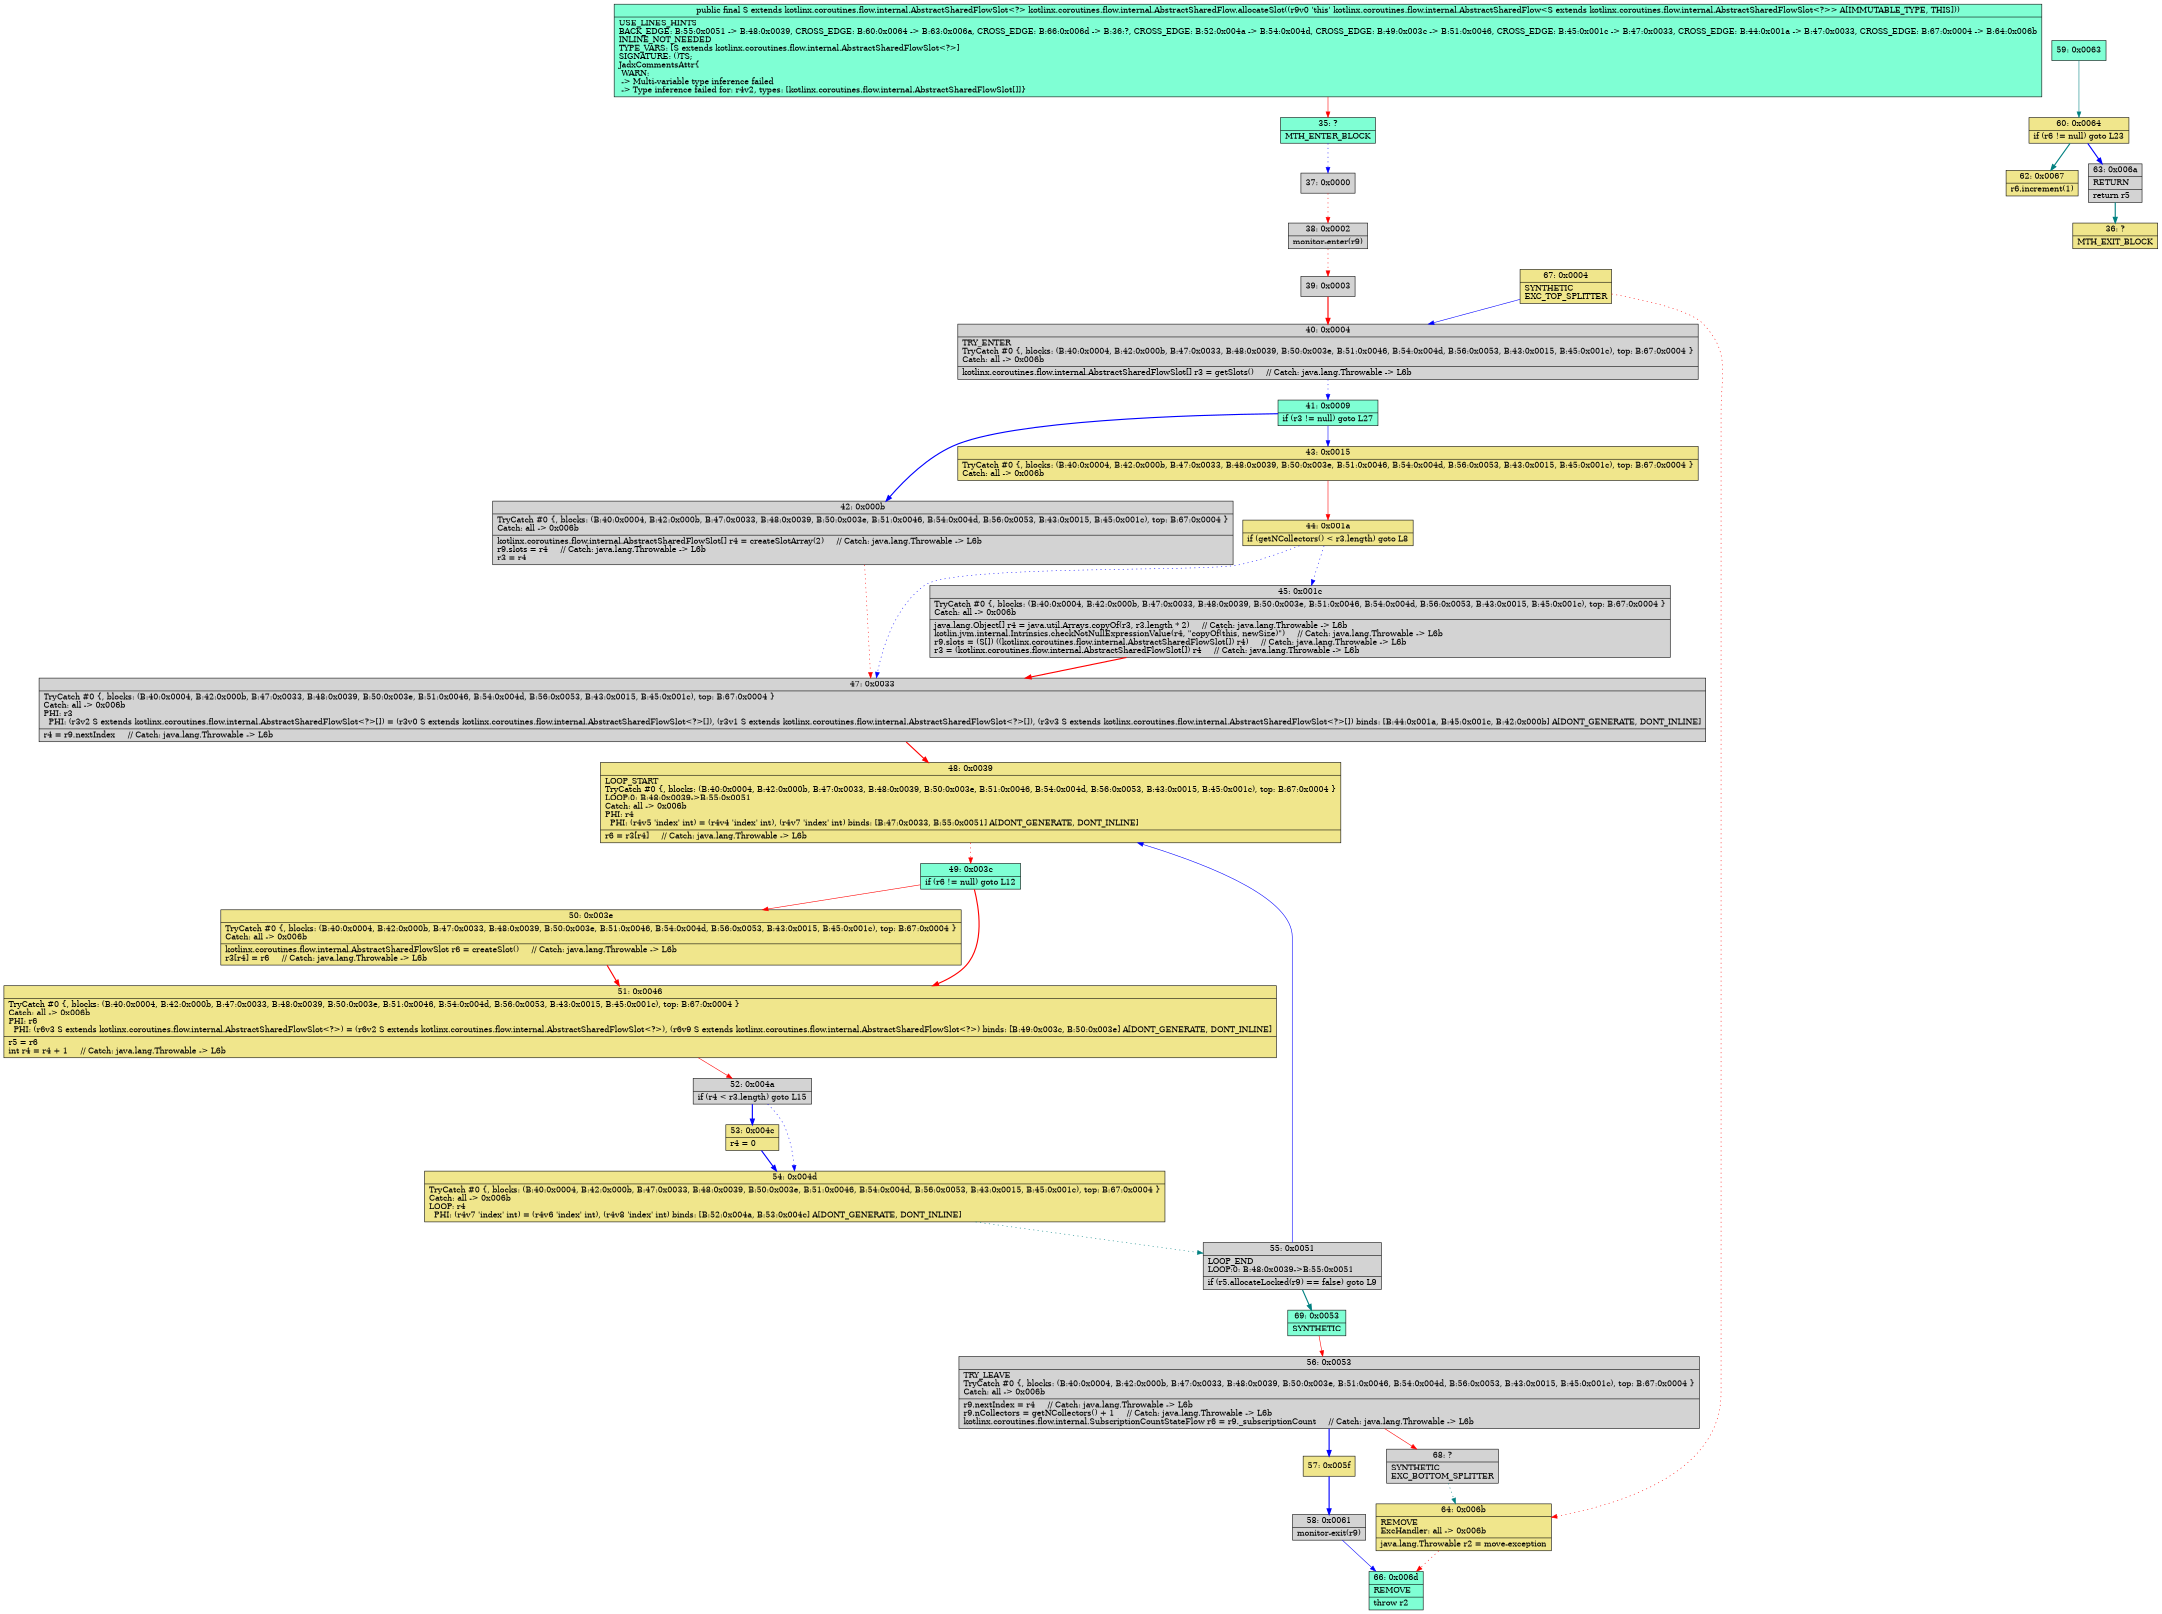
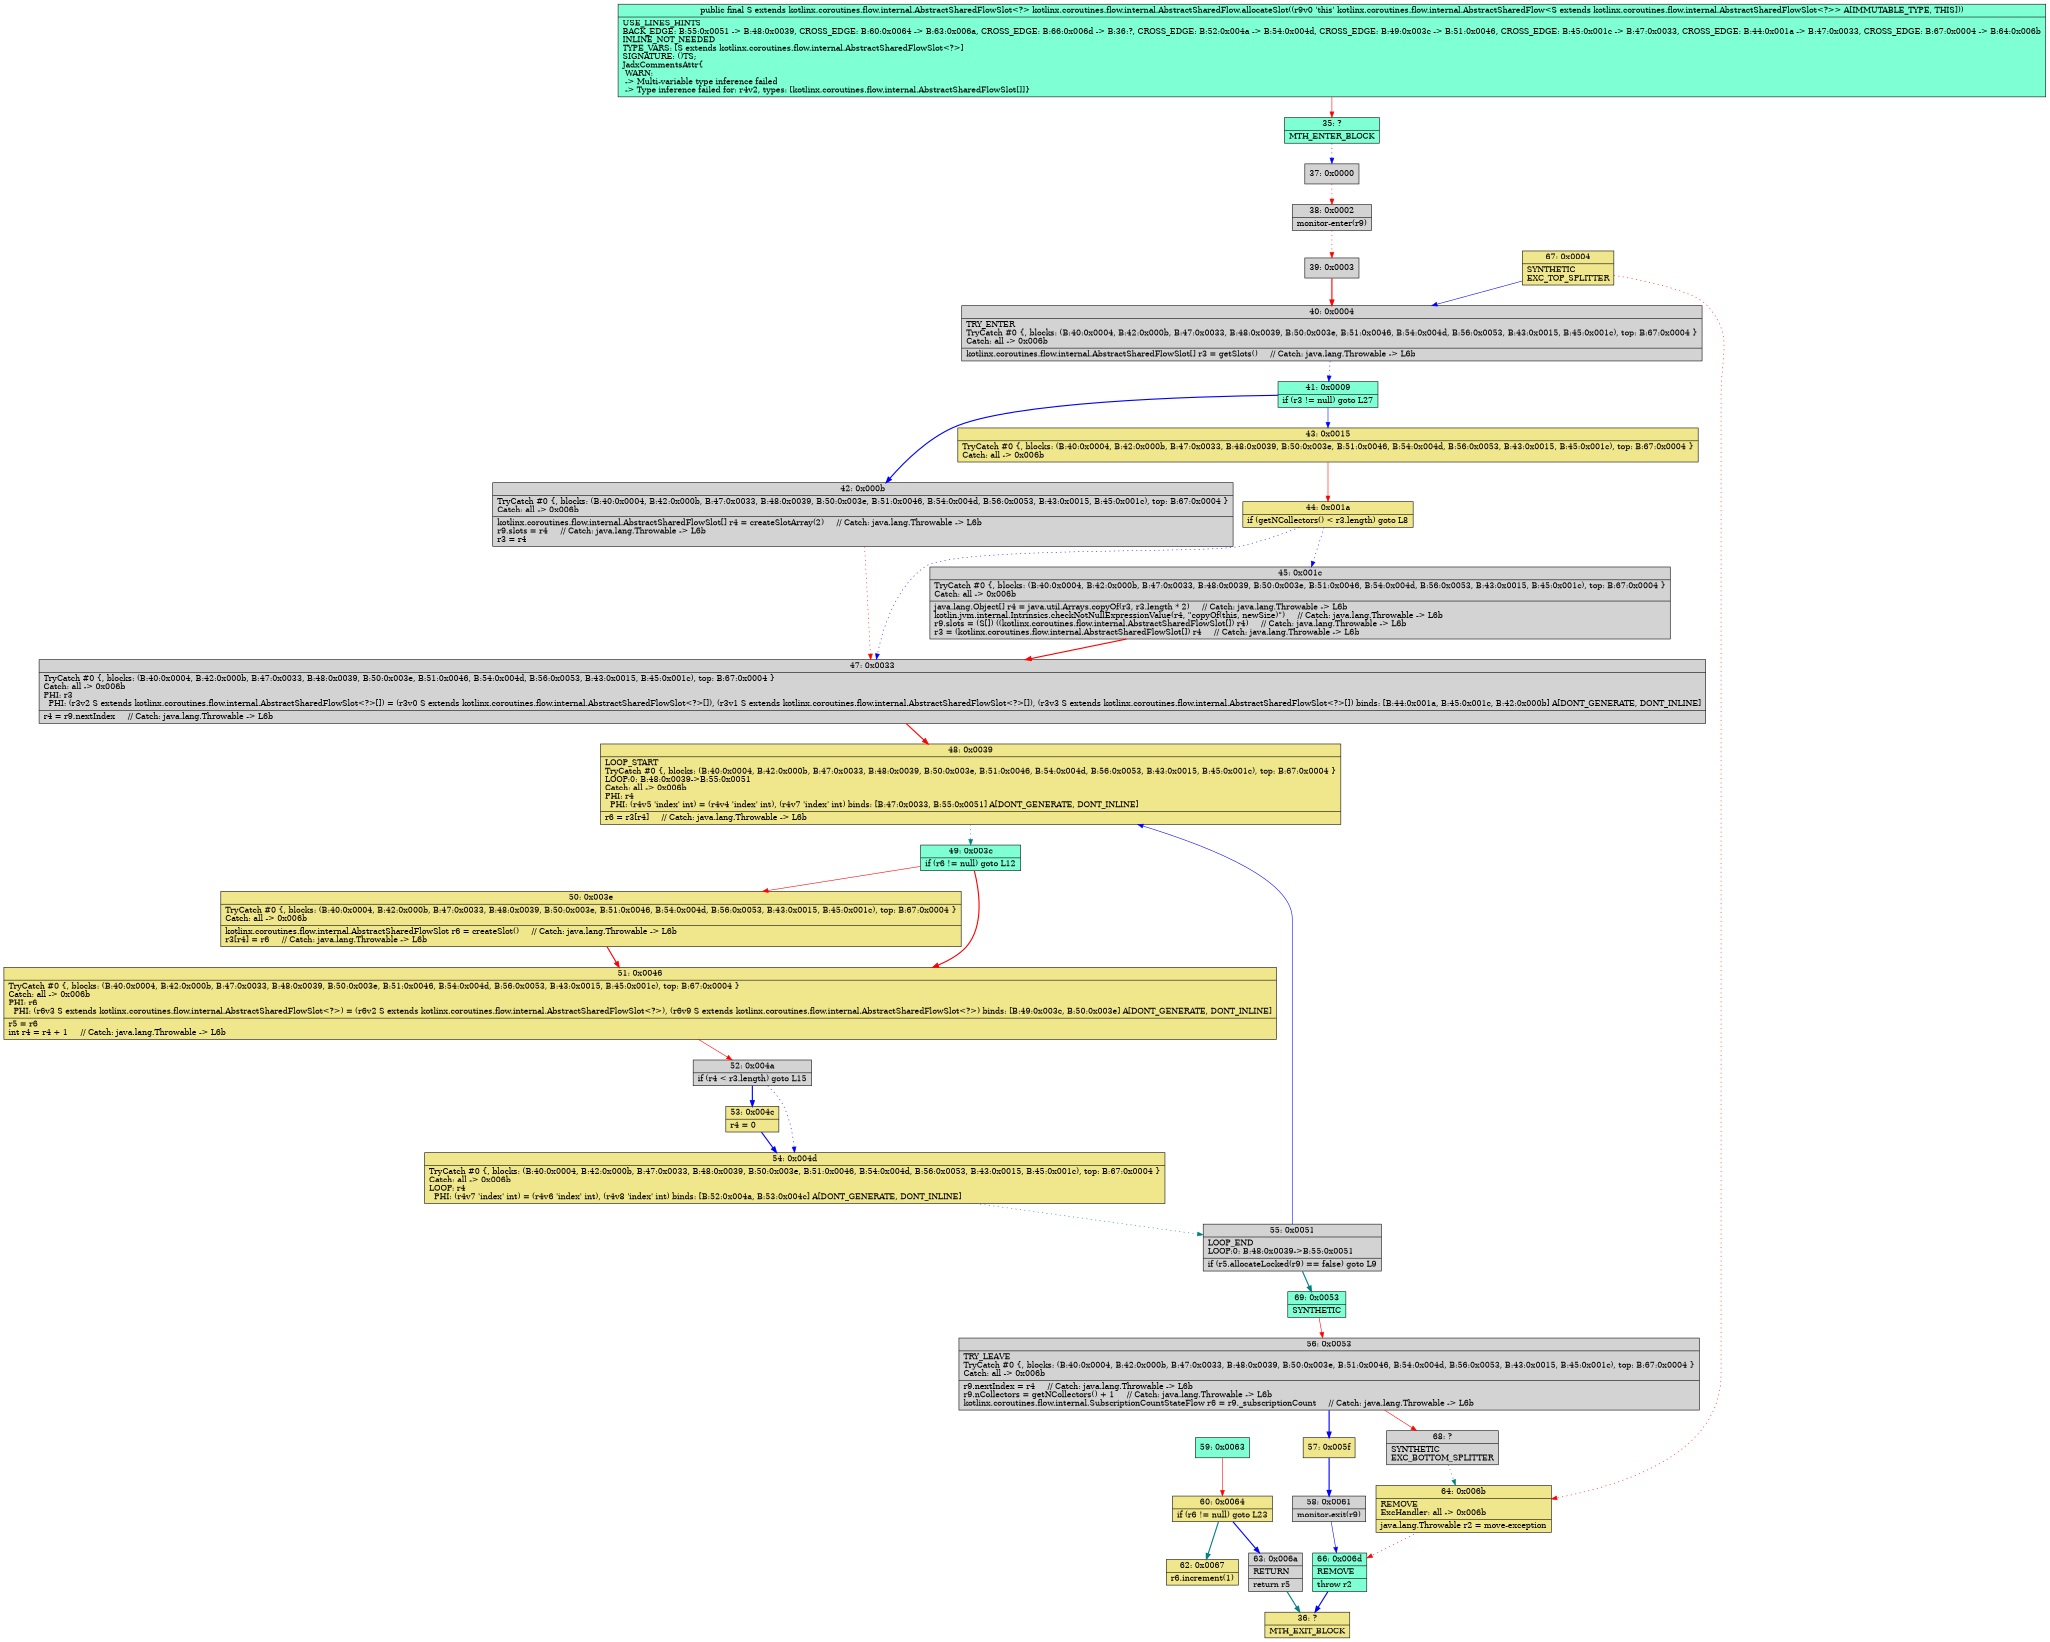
  digraph {
    fontname="DejaVu Serif"
    node [fillcolor=lightgrey fontname="DejaVu Serif" shape=record style=filled]
    edge [color=red fontname="DejaVu Serif" style=bold]
    n1 [fillcolor=aquamarine label="{35\:\ ?|MTH_ENTER_BLOCK\l}"]
    n2 [label="{37\:\ 0x0000}"]
    n3 [label="{38\:\ 0x0002|monitor\-enter(r9)\l}"]
    n4 [label="{39\:\ 0x0003}"]
    n5 [label="{40\:\ 0x0004|TRY_ENTER\lTryCatch #0 \{, blocks: (B:40:0x0004, B:42:0x000b, B:47:0x0033, B:48:0x0039, B:50:0x003e, B:51:0x0046, B:54:0x004d, B:56:0x0053, B:43:0x0015, B:45:0x001c), top: B:67:0x0004 \}\lCatch: all \-\> 0x006b\l|kotlinx.coroutines.flow.internal.AbstractSharedFlowSlot[] r3 = getSlots()     \/\/ Catch: java.lang.Throwable \-\> L6b\l}"]
    n6 [fillcolor=khaki label="{67\:\ 0x0004|SYNTHETIC\lEXC_TOP_SPLITTER\l}"]
    n7 [fillcolor=khaki label="{64\:\ 0x006b|REMOVE\lExcHandler: all \-\> 0x006b\l|java.lang.Throwable r2 = move\-exception\l}"]
    n8 [fillcolor=aquamarine label="{41\:\ 0x0009|if (r3 != null) goto L27\l}"]
    n9 [fillcolor=aquamarine label="{66\:\ 0x006d|REMOVE\l|throw r2\l}"]
    n10 [label="{42\:\ 0x000b|TryCatch #0 \{, blocks: (B:40:0x0004, B:42:0x000b, B:47:0x0033, B:48:0x0039, B:50:0x003e, B:51:0x0046, B:54:0x004d, B:56:0x0053, B:43:0x0015, B:45:0x001c), top: B:67:0x0004 \}\lCatch: all \-\> 0x006b\l|kotlinx.coroutines.flow.internal.AbstractSharedFlowSlot[] r4 = createSlotArray(2)     \/\/ Catch: java.lang.Throwable \-\> L6b\lr9.slots = r4     \/\/ Catch: java.lang.Throwable \-\> L6b\lr3 = r4\l}"]
    n11 [fillcolor=khaki label="{43\:\ 0x0015|TryCatch #0 \{, blocks: (B:40:0x0004, B:42:0x000b, B:47:0x0033, B:48:0x0039, B:50:0x003e, B:51:0x0046, B:54:0x004d, B:56:0x0053, B:43:0x0015, B:45:0x001c), top: B:67:0x0004 \}\lCatch: all \-\> 0x006b\l}"]
    n12 [label="{47\:\ 0x0033|TryCatch #0 \{, blocks: (B:40:0x0004, B:42:0x000b, B:47:0x0033, B:48:0x0039, B:50:0x003e, B:51:0x0046, B:54:0x004d, B:56:0x0053, B:43:0x0015, B:45:0x001c), top: B:67:0x0004 \}\lCatch: all \-\> 0x006b\lPHI: r3 \l  PHI: (r3v2 S extends kotlinx.coroutines.flow.internal.AbstractSharedFlowSlot\<?\>[]) = (r3v0 S extends kotlinx.coroutines.flow.internal.AbstractSharedFlowSlot\<?\>[]), (r3v1 S extends kotlinx.coroutines.flow.internal.AbstractSharedFlowSlot\<?\>[]), (r3v3 S extends kotlinx.coroutines.flow.internal.AbstractSharedFlowSlot\<?\>[]) binds: [B:44:0x001a, B:45:0x001c, B:42:0x000b] A[DONT_GENERATE, DONT_INLINE]\l|r4 = r9.nextIndex     \/\/ Catch: java.lang.Throwable \-\> L6b\l}"]
    n13 [fillcolor=khaki label="{44\:\ 0x001a|if (getNCollectors() \< r3.length) goto L8\l}"]
    n14 [fillcolor=khaki label="{48\:\ 0x0039|LOOP_START\lTryCatch #0 \{, blocks: (B:40:0x0004, B:42:0x000b, B:47:0x0033, B:48:0x0039, B:50:0x003e, B:51:0x0046, B:54:0x004d, B:56:0x0053, B:43:0x0015, B:45:0x001c), top: B:67:0x0004 \}\lLOOP:0: B:48:0x0039\-\>B:55:0x0051\lCatch: all \-\> 0x006b\lPHI: r4 \l  PHI: (r4v5 'index' int) = (r4v4 'index' int), (r4v7 'index' int) binds: [B:47:0x0033, B:55:0x0051] A[DONT_GENERATE, DONT_INLINE]\l|r6 = r3[r4]     \/\/ Catch: java.lang.Throwable \-\> L6b\l}"]
    n15 [fillcolor=aquamarine label="{49\:\ 0x003c|if (r6 != null) goto L12\l}"]
    n16 [fillcolor=khaki label="{50\:\ 0x003e|TryCatch #0 \{, blocks: (B:40:0x0004, B:42:0x000b, B:47:0x0033, B:48:0x0039, B:50:0x003e, B:51:0x0046, B:54:0x004d, B:56:0x0053, B:43:0x0015, B:45:0x001c), top: B:67:0x0004 \}\lCatch: all \-\> 0x006b\l|kotlinx.coroutines.flow.internal.AbstractSharedFlowSlot r6 = createSlot()     \/\/ Catch: java.lang.Throwable \-\> L6b\lr3[r4] = r6     \/\/ Catch: java.lang.Throwable \-\> L6b\l}"]
    n17 [fillcolor=khaki label="{51\:\ 0x0046|TryCatch #0 \{, blocks: (B:40:0x0004, B:42:0x000b, B:47:0x0033, B:48:0x0039, B:50:0x003e, B:51:0x0046, B:54:0x004d, B:56:0x0053, B:43:0x0015, B:45:0x001c), top: B:67:0x0004 \}\lCatch: all \-\> 0x006b\lPHI: r6 \l  PHI: (r6v3 S extends kotlinx.coroutines.flow.internal.AbstractSharedFlowSlot\<?\>) = (r6v2 S extends kotlinx.coroutines.flow.internal.AbstractSharedFlowSlot\<?\>), (r6v9 S extends kotlinx.coroutines.flow.internal.AbstractSharedFlowSlot\<?\>) binds: [B:49:0x003c, B:50:0x003e] A[DONT_GENERATE, DONT_INLINE]\l|r5 = r6\lint r4 = r4 + 1     \/\/ Catch: java.lang.Throwable \-\> L6b\l}"]
    n18 [label="{52\:\ 0x004a|if (r4 \< r3.length) goto L15\l}"]
    n19 [fillcolor=khaki label="{53\:\ 0x004c|r4 = 0\l}"]
    n20 [fillcolor=khaki label="{54\:\ 0x004d|TryCatch #0 \{, blocks: (B:40:0x0004, B:42:0x000b, B:47:0x0033, B:48:0x0039, B:50:0x003e, B:51:0x0046, B:54:0x004d, B:56:0x0053, B:43:0x0015, B:45:0x001c), top: B:67:0x0004 \}\lCatch: all \-\> 0x006b\lLOOP: r4 \l  PHI: (r4v7 'index' int) = (r4v6 'index' int), (r4v8 'index' int) binds: [B:52:0x004a, B:53:0x004c] A[DONT_GENERATE, DONT_INLINE]\l}"]
    n21 [label="{55\:\ 0x0051|LOOP_END\lLOOP:0: B:48:0x0039\-\>B:55:0x0051\l|if (r5.allocateLocked(r9) == false) goto L9\l}"]
    n22 [fillcolor=aquamarine label="{69\:\ 0x0053|SYNTHETIC\l}"]
    n23 [label="{56\:\ 0x0053|TRY_LEAVE\lTryCatch #0 \{, blocks: (B:40:0x0004, B:42:0x000b, B:47:0x0033, B:48:0x0039, B:50:0x003e, B:51:0x0046, B:54:0x004d, B:56:0x0053, B:43:0x0015, B:45:0x001c), top: B:67:0x0004 \}\lCatch: all \-\> 0x006b\l|r9.nextIndex = r4     \/\/ Catch: java.lang.Throwable \-\> L6b\lr9.nCollectors = getNCollectors() + 1     \/\/ Catch: java.lang.Throwable \-\> L6b\lkotlinx.coroutines.flow.internal.SubscriptionCountStateFlow r6 = r9._subscriptionCount     \/\/ Catch: java.lang.Throwable \-\> L6b\l}"]
    n24 [fillcolor=khaki label="{57\:\ 0x005f}"]
    n25 [label="{68\:\ ?|SYNTHETIC\lEXC_BOTTOM_SPLITTER\l}"]
    n26 [label="{58\:\ 0x0061|monitor\-exit(r9)\l}"]
    n27 [fillcolor=aquamarine label="{59\:\ 0x0063}"]
    n28 [fillcolor=khaki label="{60\:\ 0x0064|if (r6 != null) goto L23\l}"]
    n29 [fillcolor=khaki label="{62\:\ 0x0067|r6.increment(1)\l}"]
    n30 [label="{63\:\ 0x006a|RETURN\l|return r5\l}"]
    n31 [fillcolor=khaki label="{36\:\ ?|MTH_EXIT_BLOCK\l}"]
    n32 [label="{45\:\ 0x001c|TryCatch #0 \{, blocks: (B:40:0x0004, B:42:0x000b, B:47:0x0033, B:48:0x0039, B:50:0x003e, B:51:0x0046, B:54:0x004d, B:56:0x0053, B:43:0x0015, B:45:0x001c), top: B:67:0x0004 \}\lCatch: all \-\> 0x006b\l|java.lang.Object[] r4 = java.util.Arrays.copyOf(r3, r3.length * 2)     \/\/ Catch: java.lang.Throwable \-\> L6b\lkotlin.jvm.internal.Intrinsics.checkNotNullExpressionValue(r4, \"copyOf(this, newSize)\")     \/\/ Catch: java.lang.Throwable \-\> L6b\lr9.slots = (S[]) ((kotlinx.coroutines.flow.internal.AbstractSharedFlowSlot[]) r4)     \/\/ Catch: java.lang.Throwable \-\> L6b\lr3 = (kotlinx.coroutines.flow.internal.AbstractSharedFlowSlot[]) r4     \/\/ Catch: java.lang.Throwable \-\> L6b\l}"]
    n33 [fillcolor=aquamarine label="{public final S extends kotlinx.coroutines.flow.internal.AbstractSharedFlowSlot\<?\> kotlinx.coroutines.flow.internal.AbstractSharedFlow.allocateSlot((r9v0 'this' kotlinx.coroutines.flow.internal.AbstractSharedFlow\<S extends kotlinx.coroutines.flow.internal.AbstractSharedFlowSlot\<?\>\> A[IMMUTABLE_TYPE, THIS]))  | USE_LINES_HINTS\lBACK_EDGE: B:55:0x0051 \-\> B:48:0x0039, CROSS_EDGE: B:60:0x0064 \-\> B:63:0x006a, CROSS_EDGE: B:66:0x006d \-\> B:36:?, CROSS_EDGE: B:52:0x004a \-\> B:54:0x004d, CROSS_EDGE: B:49:0x003c \-\> B:51:0x0046, CROSS_EDGE: B:45:0x001c \-\> B:47:0x0033, CROSS_EDGE: B:44:0x001a \-\> B:47:0x0033, CROSS_EDGE: B:67:0x0004 \-\> B:64:0x006b\lINLINE_NOT_NEEDED\lTYPE_VARS: [S extends kotlinx.coroutines.flow.internal.AbstractSharedFlowSlot\<?\>]\lSIGNATURE: ()TS;\lJadxCommentsAttr\{\l WARN: \l \-\> Multi\-variable type inference failed\l \-\> Type inference failed for: r4v2, types: [kotlinx.coroutines.flow.internal.AbstractSharedFlowSlot[]]\}\l}"]
    n1 -> n2 [color=blue style=dotted]
    n2 -> n3 [style=dotted]
    n3 -> n4 [style=dotted]
    n4 -> n5
    n5 -> n8 [color=blue style=dotted]
    n6 -> n5 [color=blue style=solid]
    n6 -> n7 [style=dotted]
    n7 -> n9 [style=dotted]
    n8 -> n10 [color=blue]
    n8 -> n11 [color=blue style=solid]
+   n9 -> n31 [color=blue]
    n10 -> n12 [style=dotted]
    n11 -> n13 [style=solid]
    n12 -> n14
    n13 -> n12 [color=blue style=dotted]
    n13 -> n32 [color=blue style=dotted]
-   n14 -> n15 [style=dotted]
+   n14 -> n15 [color=teal style=dotted]
    n15 -> n16 [style=solid]
    n15 -> n17
    n16 -> n17
    n17 -> n18 [style=solid]
    n18 -> n19 [color=blue]
    n18 -> n20 [color=blue style=dotted]
    n19 -> n20 [color=blue]
    n20 -> n21 [color=teal style=dotted]
    n21 -> n14 [color=blue style=solid]
    n21 -> n22 [color=teal]
    n22 -> n23 [style=solid]
    n23 -> n24 [color=blue]
    n23 -> n25 [style=solid]
    n24 -> n26 [color=blue]
    n25 -> n7 [color=teal style=dotted]
    n26 -> n9 [color=blue style=solid]
-   n27 -> n28 [color=teal style=solid]
+   n27 -> n28 [style=solid]
    n28 -> n29 [color=teal]
    n28 -> n30 [color=blue]
    n30 -> n31 [color=teal]
    n32 -> n12
    n33 -> n1 [style=solid]
  }
